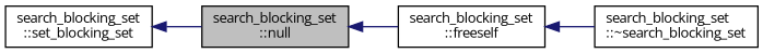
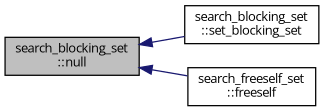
  digraph {
    fontname="Open Sans"
    rankdir=LR
    node [color=black fillcolor=white fontname="Open Sans" fontsize=10 shape=record style=filled]
    edge [color=midnightblue dir=back fontname="Open Sans" fontsize=10 labelfontname=Helvetica labelfontsize=10 style=solid]
    n1 [fillcolor=grey75 fontcolor=black height=0.2 label="search_blocking_set\l::null" width=0.4]
    n2 [height=0.2 label="search_blocking_set\l::set_blocking_set" width=0.4]
-   n3 [height=0.2 label="search_blocking_set\l::freeself" width=0.4]
-   n4 [height=0.2 label="search_blocking_set\l::~search_blocking_set" width=0.4]
-   n2 -> n1
+   n3 [height=0.2 label="search_freeself_set\l::freeself" width=0.4]
+   n1 -> n2
    n1 -> n3
-   n3 -> n4
  }
